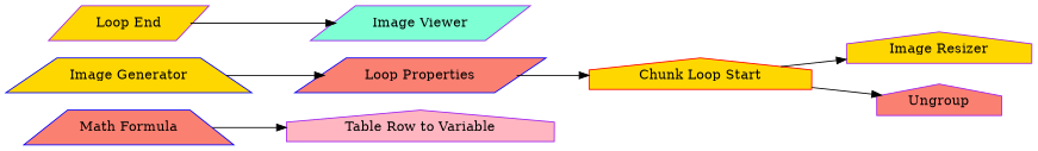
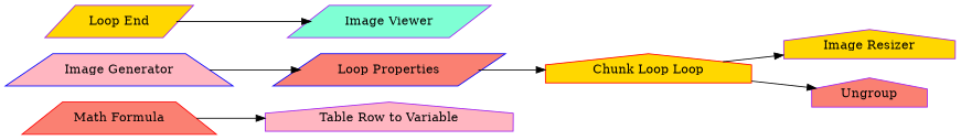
  digraph {
    rankdir=LR
    node [color=purple fillcolor=salmon shape=house style=filled]
-   n1 [color=blue label="Math Formula" shape=trapezium]
+   n1 [color=red label="Math Formula" shape=trapezium]
    n2 [fillcolor=lightpink label="Table Row to Variable"]
    n3 [fillcolor=gold label="Image Resizer"]
-   n4 [color=blue fillcolor=gold label="Image Generator" shape=trapezium]
+   n4 [color=blue fillcolor=lightpink label="Image Generator" shape=trapezium]
    n5 [color=blue label="Loop Properties" shape=parallelogram]
-   n6 [color=red fillcolor=gold label="Chunk Loop Start"]
+   n6 [color=red fillcolor=gold label="Chunk Loop Loop"]
    n7 [label=Ungroup]
    n8 [fillcolor=gold label="Loop End" shape=parallelogram]
    n9 [fillcolor=aquamarine label="Image Viewer" shape=parallelogram]
    n1 -> n2
    n4 -> n5
    n5 -> n6
    n6 -> n3
    n6 -> n7
    n8 -> n9
  }
